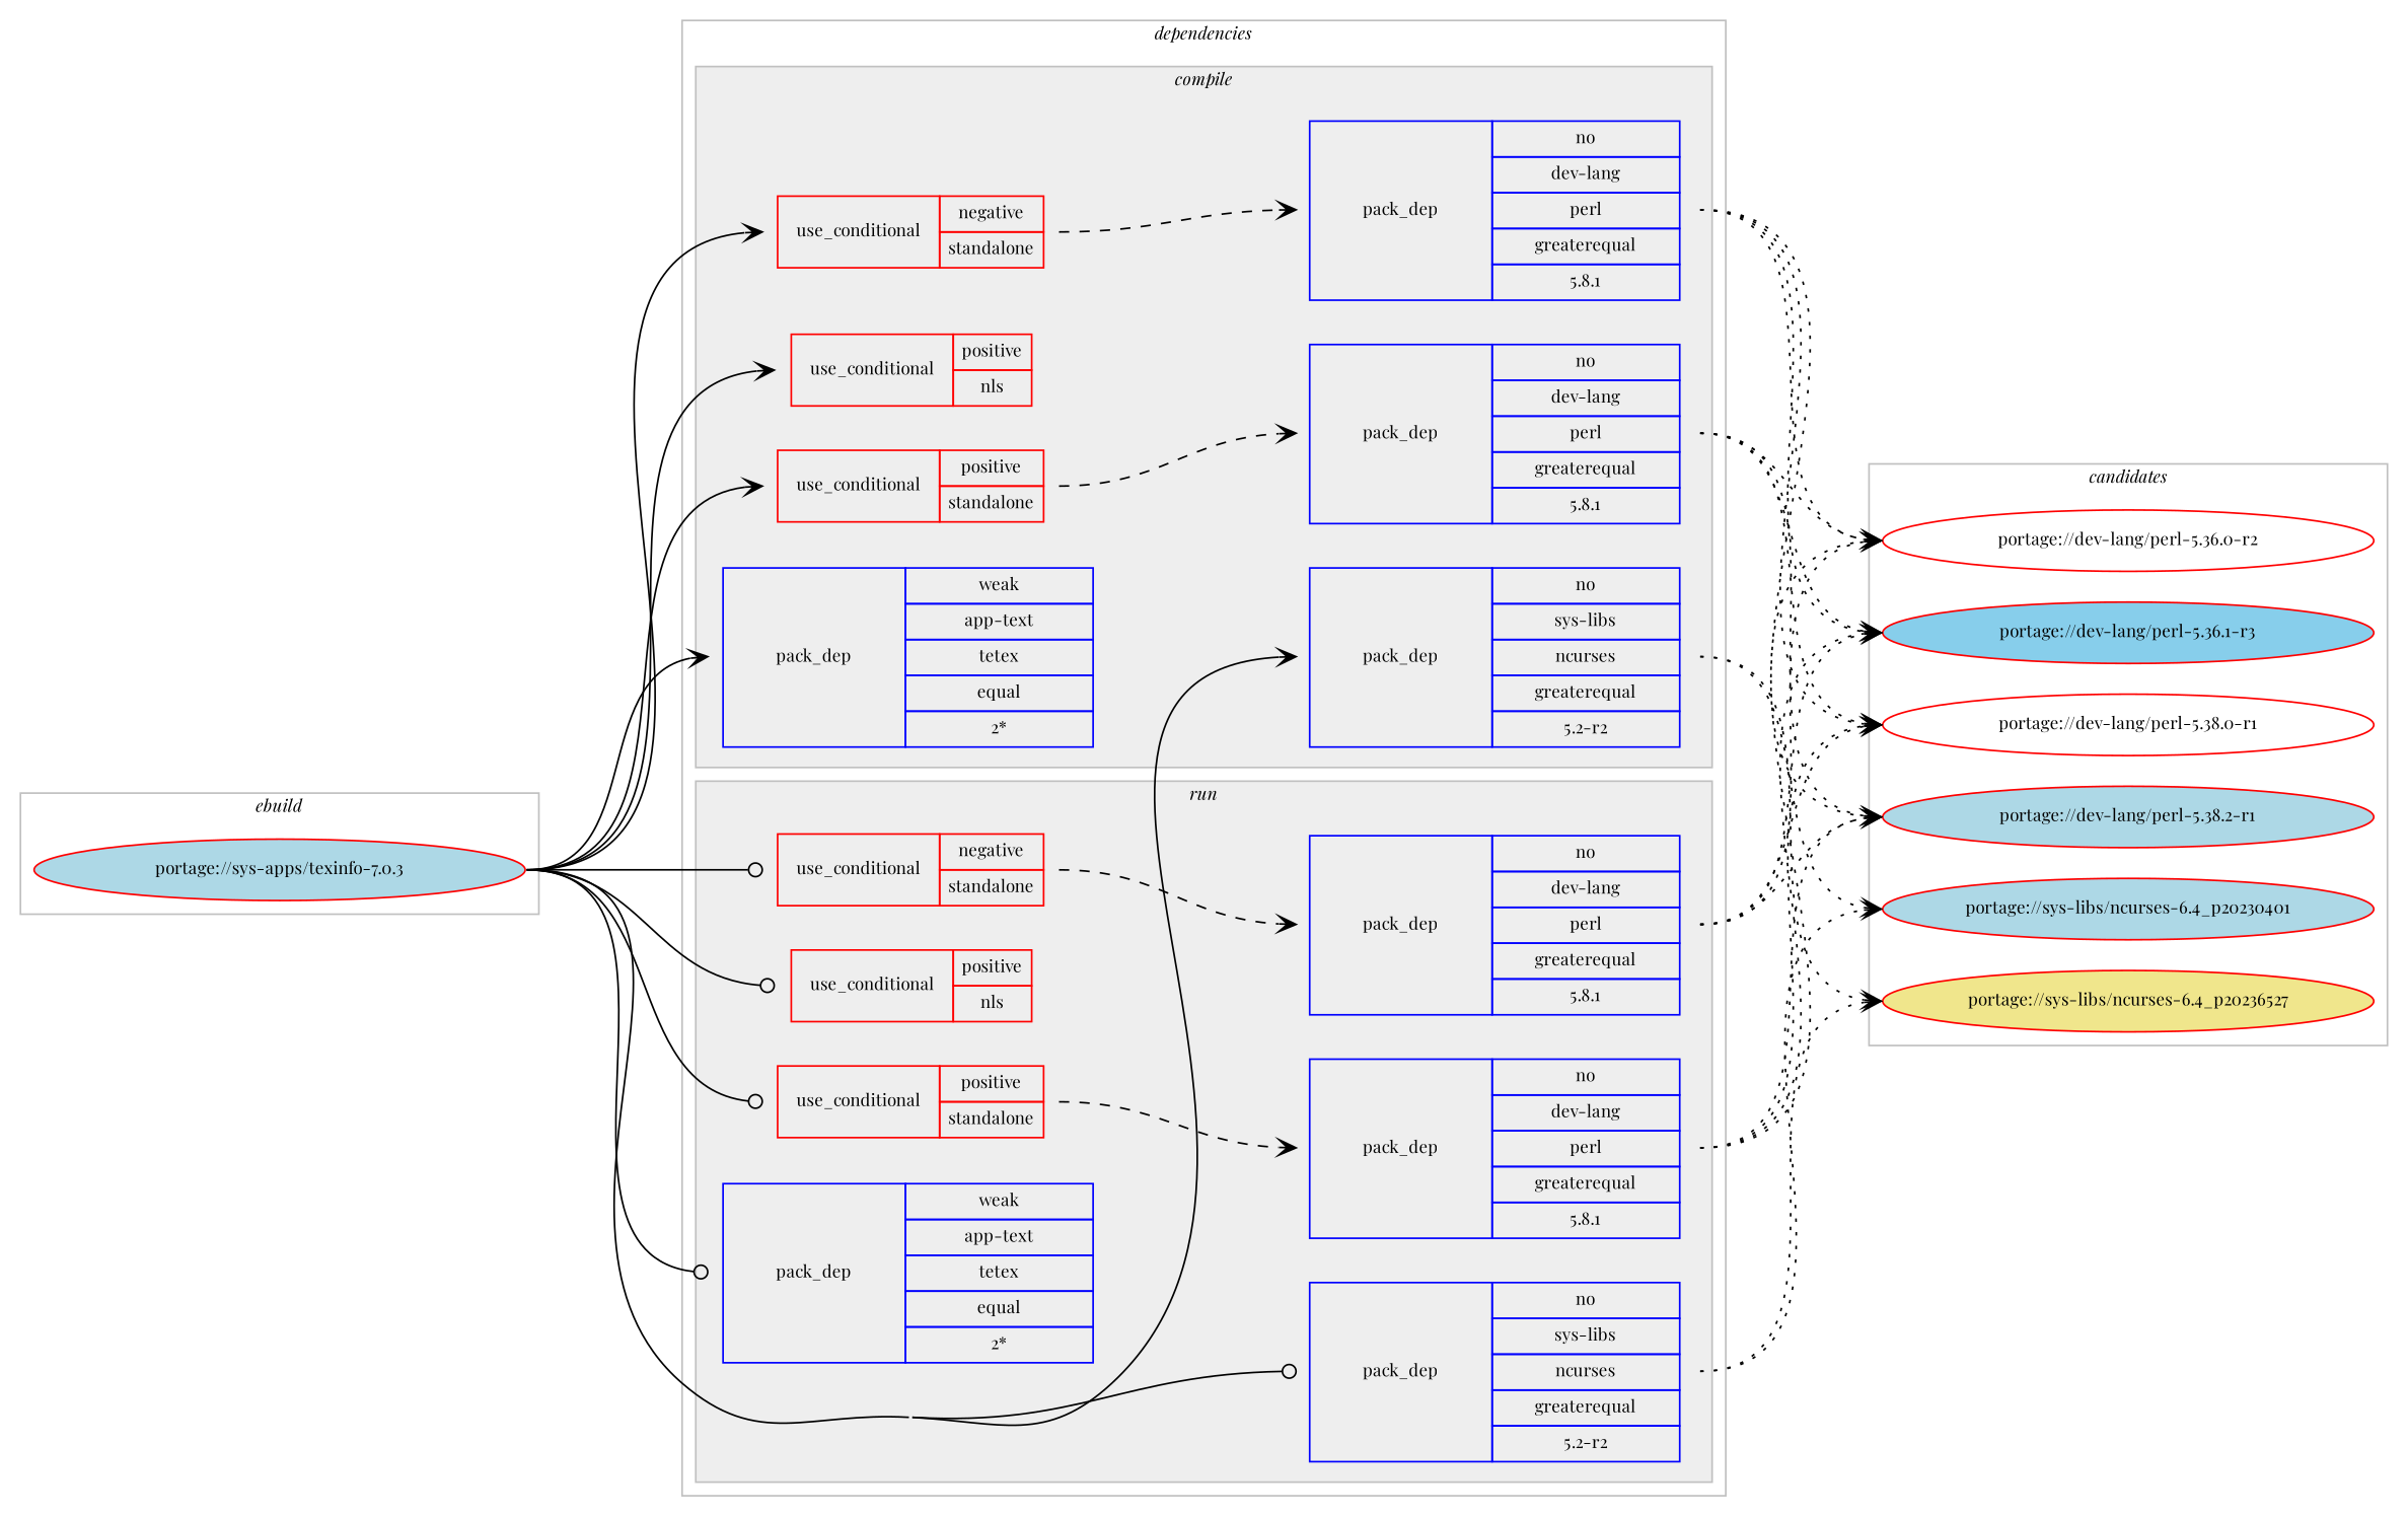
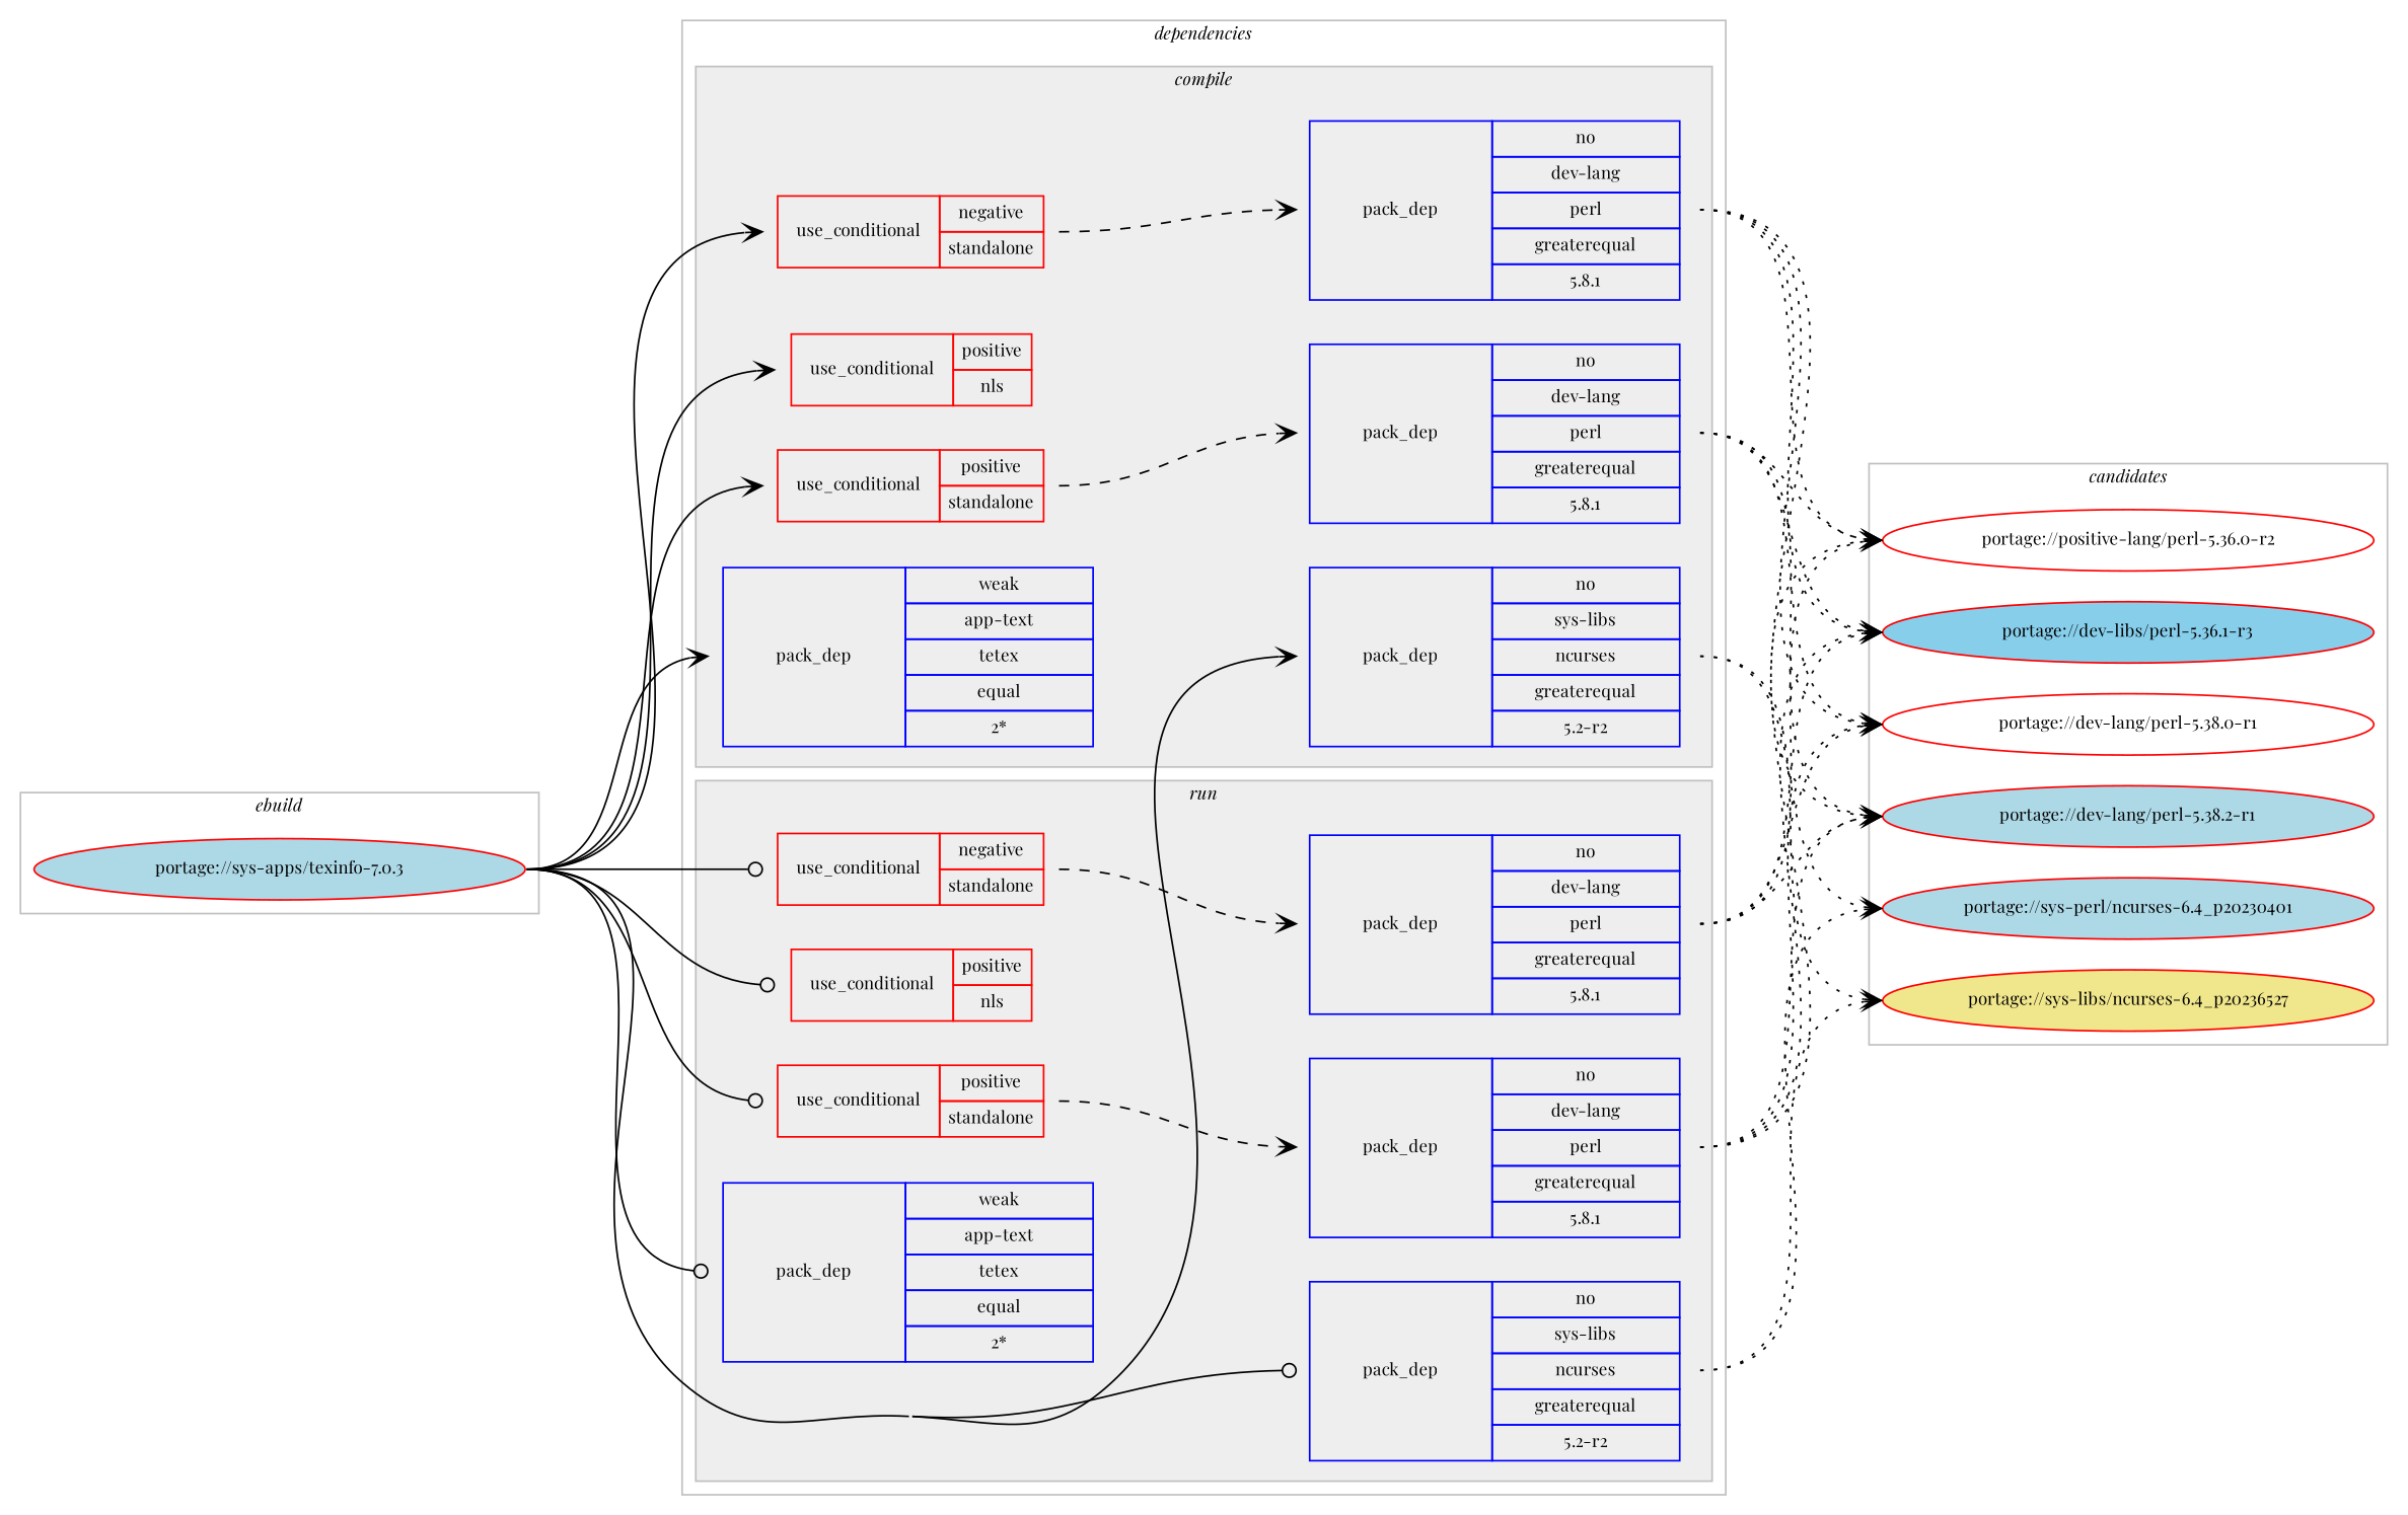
  digraph {
    compound=true
    concentrate=true
    fontname="Playfair Display"
    fontsize=10
    newrank=true
    rankdir=LR
    ranksep=1.5
    node [color=red fontname="Playfair Display" fontsize=10 shape=none]
    edge [arrowhead=vee fontname="Playfair Display" headport=w style=dotted tailport=e weight=100]
    n1 [fillcolor=lightblue label="portage://sys-apps/texinfo-7.0.3" style=filled width=4 shape=""]
    n2 [color=blue label=<<TABLE BORDER="0" CELLBORDER="1" CELLSPACING="0" CELLPADDING="4" WIDTH="220"><TR><TD ROWSPAN="6" CELLPADDING="30">pack_dep</TD></TR><TR><TD WIDTH="110">no</TD></TR><TR><TD>dev-lang</TD></TR><TR><TD>perl</TD></TR><TR><TD>greaterequal</TD></TR><TR><TD>5.8.1</TD></TR></TABLE>>]
    n3 [label=<<TABLE BORDER="0" CELLBORDER="1" CELLSPACING="0" CELLPADDING="4"><TR><TD ROWSPAN="3" CELLPADDING="10">use_conditional</TD></TR><TR><TD>negative</TD></TR><TR><TD>standalone</TD></TR></TABLE>>]
    n4 [label=<<TABLE BORDER="0" CELLBORDER="1" CELLSPACING="0" CELLPADDING="4"><TR><TD ROWSPAN="3" CELLPADDING="10">use_conditional</TD></TR><TR><TD>positive</TD></TR><TR><TD>nls</TD></TR></TABLE>>]
    n5 [color=blue label=<<TABLE BORDER="0" CELLBORDER="1" CELLSPACING="0" CELLPADDING="4" WIDTH="220"><TR><TD ROWSPAN="6" CELLPADDING="30">pack_dep</TD></TR><TR><TD WIDTH="110">no</TD></TR><TR><TD>dev-lang</TD></TR><TR><TD>perl</TD></TR><TR><TD>greaterequal</TD></TR><TR><TD>5.8.1</TD></TR></TABLE>>]
    n6 [label=<<TABLE BORDER="0" CELLBORDER="1" CELLSPACING="0" CELLPADDING="4"><TR><TD ROWSPAN="3" CELLPADDING="10">use_conditional</TD></TR><TR><TD>positive</TD></TR><TR><TD>standalone</TD></TR></TABLE>>]
    n7 [color=blue label=<<TABLE BORDER="0" CELLBORDER="1" CELLSPACING="0" CELLPADDING="4" WIDTH="220"><TR><TD ROWSPAN="6" CELLPADDING="30">pack_dep</TD></TR><TR><TD WIDTH="110">no</TD></TR><TR><TD>sys-libs</TD></TR><TR><TD>ncurses</TD></TR><TR><TD>greaterequal</TD></TR><TR><TD>5.2-r2</TD></TR></TABLE>>]
    n8 [color=blue label=<<TABLE BORDER="0" CELLBORDER="1" CELLSPACING="0" CELLPADDING="4" WIDTH="220"><TR><TD ROWSPAN="6" CELLPADDING="30">pack_dep</TD></TR><TR><TD WIDTH="110">weak</TD></TR><TR><TD>app-text</TD></TR><TR><TD>tetex</TD></TR><TR><TD>equal</TD></TR><TR><TD>2*</TD></TR></TABLE>>]
    n9 [color=blue label=<<TABLE BORDER="0" CELLBORDER="1" CELLSPACING="0" CELLPADDING="4" WIDTH="220"><TR><TD ROWSPAN="6" CELLPADDING="30">pack_dep</TD></TR><TR><TD WIDTH="110">no</TD></TR><TR><TD>dev-lang</TD></TR><TR><TD>perl</TD></TR><TR><TD>greaterequal</TD></TR><TR><TD>5.8.1</TD></TR></TABLE>>]
    n10 [label=<<TABLE BORDER="0" CELLBORDER="1" CELLSPACING="0" CELLPADDING="4"><TR><TD ROWSPAN="3" CELLPADDING="10">use_conditional</TD></TR><TR><TD>negative</TD></TR><TR><TD>standalone</TD></TR></TABLE>>]
    n11 [label=<<TABLE BORDER="0" CELLBORDER="1" CELLSPACING="0" CELLPADDING="4"><TR><TD ROWSPAN="3" CELLPADDING="10">use_conditional</TD></TR><TR><TD>positive</TD></TR><TR><TD>nls</TD></TR></TABLE>>]
    n12 [color=blue label=<<TABLE BORDER="0" CELLBORDER="1" CELLSPACING="0" CELLPADDING="4" WIDTH="220"><TR><TD ROWSPAN="6" CELLPADDING="30">pack_dep</TD></TR><TR><TD WIDTH="110">no</TD></TR><TR><TD>dev-lang</TD></TR><TR><TD>perl</TD></TR><TR><TD>greaterequal</TD></TR><TR><TD>5.8.1</TD></TR></TABLE>>]
    n13 [label=<<TABLE BORDER="0" CELLBORDER="1" CELLSPACING="0" CELLPADDING="4"><TR><TD ROWSPAN="3" CELLPADDING="10">use_conditional</TD></TR><TR><TD>positive</TD></TR><TR><TD>standalone</TD></TR></TABLE>>]
    n14 [color=blue label=<<TABLE BORDER="0" CELLBORDER="1" CELLSPACING="0" CELLPADDING="4" WIDTH="220"><TR><TD ROWSPAN="6" CELLPADDING="30">pack_dep</TD></TR><TR><TD WIDTH="110">no</TD></TR><TR><TD>sys-libs</TD></TR><TR><TD>ncurses</TD></TR><TR><TD>greaterequal</TD></TR><TR><TD>5.2-r2</TD></TR></TABLE>>]
    n15 [color=blue label=<<TABLE BORDER="0" CELLBORDER="1" CELLSPACING="0" CELLPADDING="4" WIDTH="220"><TR><TD ROWSPAN="6" CELLPADDING="30">pack_dep</TD></TR><TR><TD WIDTH="110">weak</TD></TR><TR><TD>app-text</TD></TR><TR><TD>tetex</TD></TR><TR><TD>equal</TD></TR><TR><TD>2*</TD></TR></TABLE>>]
-   n16 [fillcolor=white label="portage://dev-lang/perl-5.36.0-r2" style=filled width=4 shape=""]
-   n17 [fillcolor=skyblue label="portage://dev-lang/perl-5.36.1-r3" style=filled width=4 shape=""]
+   n16 [fillcolor=white label="portage://positive-lang/perl-5.36.0-r2" style=filled width=4 shape=""]
+   n17 [fillcolor=skyblue label="portage://dev-libs/perl-5.36.1-r3" style=filled width=4 shape=""]
    n18 [fillcolor=white label="portage://dev-lang/perl-5.38.0-r1" style=filled width=4 shape=""]
    n19 [fillcolor=lightblue label="portage://dev-lang/perl-5.38.2-r1" style=filled width=4 shape=""]
-   n20 [fillcolor=lightblue label="portage://sys-libs/ncurses-6.4_p20230401" style=filled width=4 shape=""]
+   n20 [fillcolor=lightblue label="portage://sys-perl/ncurses-6.4_p20230401" style=filled width=4 shape=""]
    n21 [fillcolor=khaki label="portage://sys-libs/ncurses-6.4_p20236527" style=filled width=4 shape=""]
    subgraph cluster_1 {
      color=gray
      label=<<i>ebuild</i>>
      rank=same
      n1
    }
    subgraph cluster_2 {
      color=gray
      label=<<i>dependencies</i>>
      subgraph cluster_3 {
        color=gray
        fillcolor="#eeeeee"
        label=<<i>compile</i>>
        style=filled
        subgraph sub_4 {
          color=gray
          fillcolor="#eeeeee"
          label=<<i>compile</i>>
          style=filled
          n3
          subgraph sub_5 {
            color=gray
            fillcolor="#eeeeee"
            label=<<i>compile</i>>
            style=filled
            n2
          }
        }
        subgraph sub_6 {
          color=gray
          fillcolor="#eeeeee"
          label=<<i>compile</i>>
          style=filled
          n4
        }
        subgraph sub_7 {
          color=gray
          fillcolor="#eeeeee"
          label=<<i>compile</i>>
          style=filled
          n6
          subgraph sub_8 {
            color=gray
            fillcolor="#eeeeee"
            label=<<i>compile</i>>
            style=filled
            n5
          }
        }
        subgraph sub_9 {
          color=gray
          fillcolor="#eeeeee"
          label=<<i>compile</i>>
          style=filled
          n7
        }
        subgraph sub_10 {
          color=gray
          fillcolor="#eeeeee"
          label=<<i>compile</i>>
          style=filled
          n8
        }
      }
      subgraph cluster_11 {
        color=gray
        fillcolor="#eeeeee"
        label=<<i>compile and run</i>>
        style=filled
      }
      subgraph cluster_12 {
        color=gray
        fillcolor="#eeeeee"
        label=<<i>run</i>>
        style=filled
        subgraph sub_13 {
          color=gray
          fillcolor="#eeeeee"
          label=<<i>run</i>>
          style=filled
          n10
          subgraph sub_14 {
            color=gray
            fillcolor="#eeeeee"
            label=<<i>run</i>>
            style=filled
            n9
          }
        }
        subgraph sub_15 {
          color=gray
          fillcolor="#eeeeee"
          label=<<i>run</i>>
          style=filled
          n11
        }
        subgraph sub_16 {
          color=gray
          fillcolor="#eeeeee"
          label=<<i>run</i>>
          style=filled
          n13
          subgraph sub_17 {
            color=gray
            fillcolor="#eeeeee"
            label=<<i>run</i>>
            style=filled
            n12
          }
        }
        subgraph sub_18 {
          color=gray
          fillcolor="#eeeeee"
          label=<<i>run</i>>
          style=filled
          n14
        }
        subgraph sub_19 {
          color=gray
          fillcolor="#eeeeee"
          label=<<i>run</i>>
          style=filled
          n15
        }
      }
    }
    subgraph cluster_20 {
      color=gray
      label=<<i>candidates</i>>
      rank=same
      subgraph sub_21 {
        color=black
        label=<<i>candidates</i>>
        nodesep=1
        rank=same
        n16
        n17
        n18
        n19
      }
      subgraph sub_22 {
        color=black
        label=<<i>candidates</i>>
        nodesep=1
        rank=same
        n16
        n17
        n18
        n19
      }
      subgraph sub_23 {
        color=black
        label=<<i>candidates</i>>
        nodesep=1
        rank=same
        n20
        n21
      }
      subgraph sub_24 {
        color=black
        label=<<i>candidates</i>>
        nodesep=1
        rank=same
      }
      subgraph sub_25 {
        color=black
        label=<<i>candidates</i>>
        nodesep=1
        rank=same
        n16
        n17
        n18
        n19
      }
      subgraph sub_26 {
        color=black
        label=<<i>candidates</i>>
        nodesep=1
        rank=same
        n16
        n17
        n18
        n19
      }
      subgraph sub_27 {
        color=black
        label=<<i>candidates</i>>
        nodesep=1
        rank=same
        n20
        n21
      }
      subgraph sub_28 {
        color=black
        label=<<i>candidates</i>>
        nodesep=1
        rank=same
      }
    }
    n1 -> n3 [style=solid weight=20]
    n1 -> n4 [style=solid weight=20]
    n1 -> n6 [style=solid weight=20]
    n1 -> n7 [style=solid weight=20]
    n1 -> n8 [style=solid weight=20]
    n1 -> n10 [arrowhead=odot style=solid weight=20]
    n1 -> n11 [arrowhead=odot style=solid weight=20]
    n1 -> n13 [arrowhead=odot style=solid weight=20]
    n1 -> n14 [arrowhead=odot style=solid weight=20]
    n1 -> n15 [arrowhead=odot style=solid weight=20]
    n2 -> n16
    n2 -> n17
    n2 -> n18
    n2 -> n19
    n3 -> n2 [style=dashed weight=20]
    n5 -> n16
    n5 -> n17
    n5 -> n18
    n5 -> n19
    n6 -> n5 [style=dashed weight=20]
    n7 -> n20
    n7 -> n21
    n9 -> n16
    n9 -> n17
    n9 -> n18
    n9 -> n19
    n10 -> n9 [style=dashed weight=20]
    n12 -> n16
    n12 -> n17
    n12 -> n18
    n12 -> n19
    n13 -> n12 [style=dashed weight=20]
    n14 -> n20
    n14 -> n21
  }
